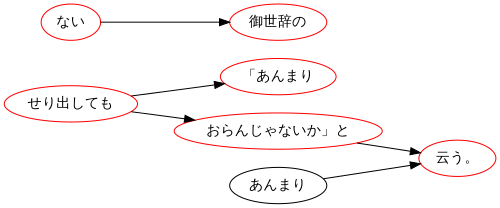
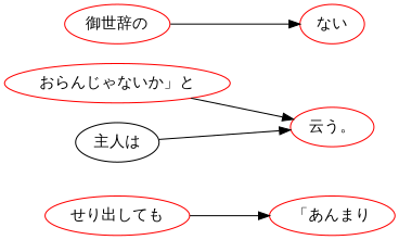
  digraph {
    fontname="Courier Prime"
    rankdir=LR
    node [color=red fontname="Courier Prime"]
    edge [fontname="Courier Prime"]
    n1 [label="「あんまり"]
    n2 [label="せり出しても"]
    n3 [label="おらんじゃないか」と"]
    n4 [label="云う。"]
-   n5 [color=black label="あんまり"]
+   n5 [color=black label="主人は"]
    n6 [label="御世辞の"]
    n7 [label="ない"]
    n2 -> n1
-   n2 -> n3
    n3 -> n4
    n5 -> n4
-   n7 -> n6
+   n6 -> n7
  }
